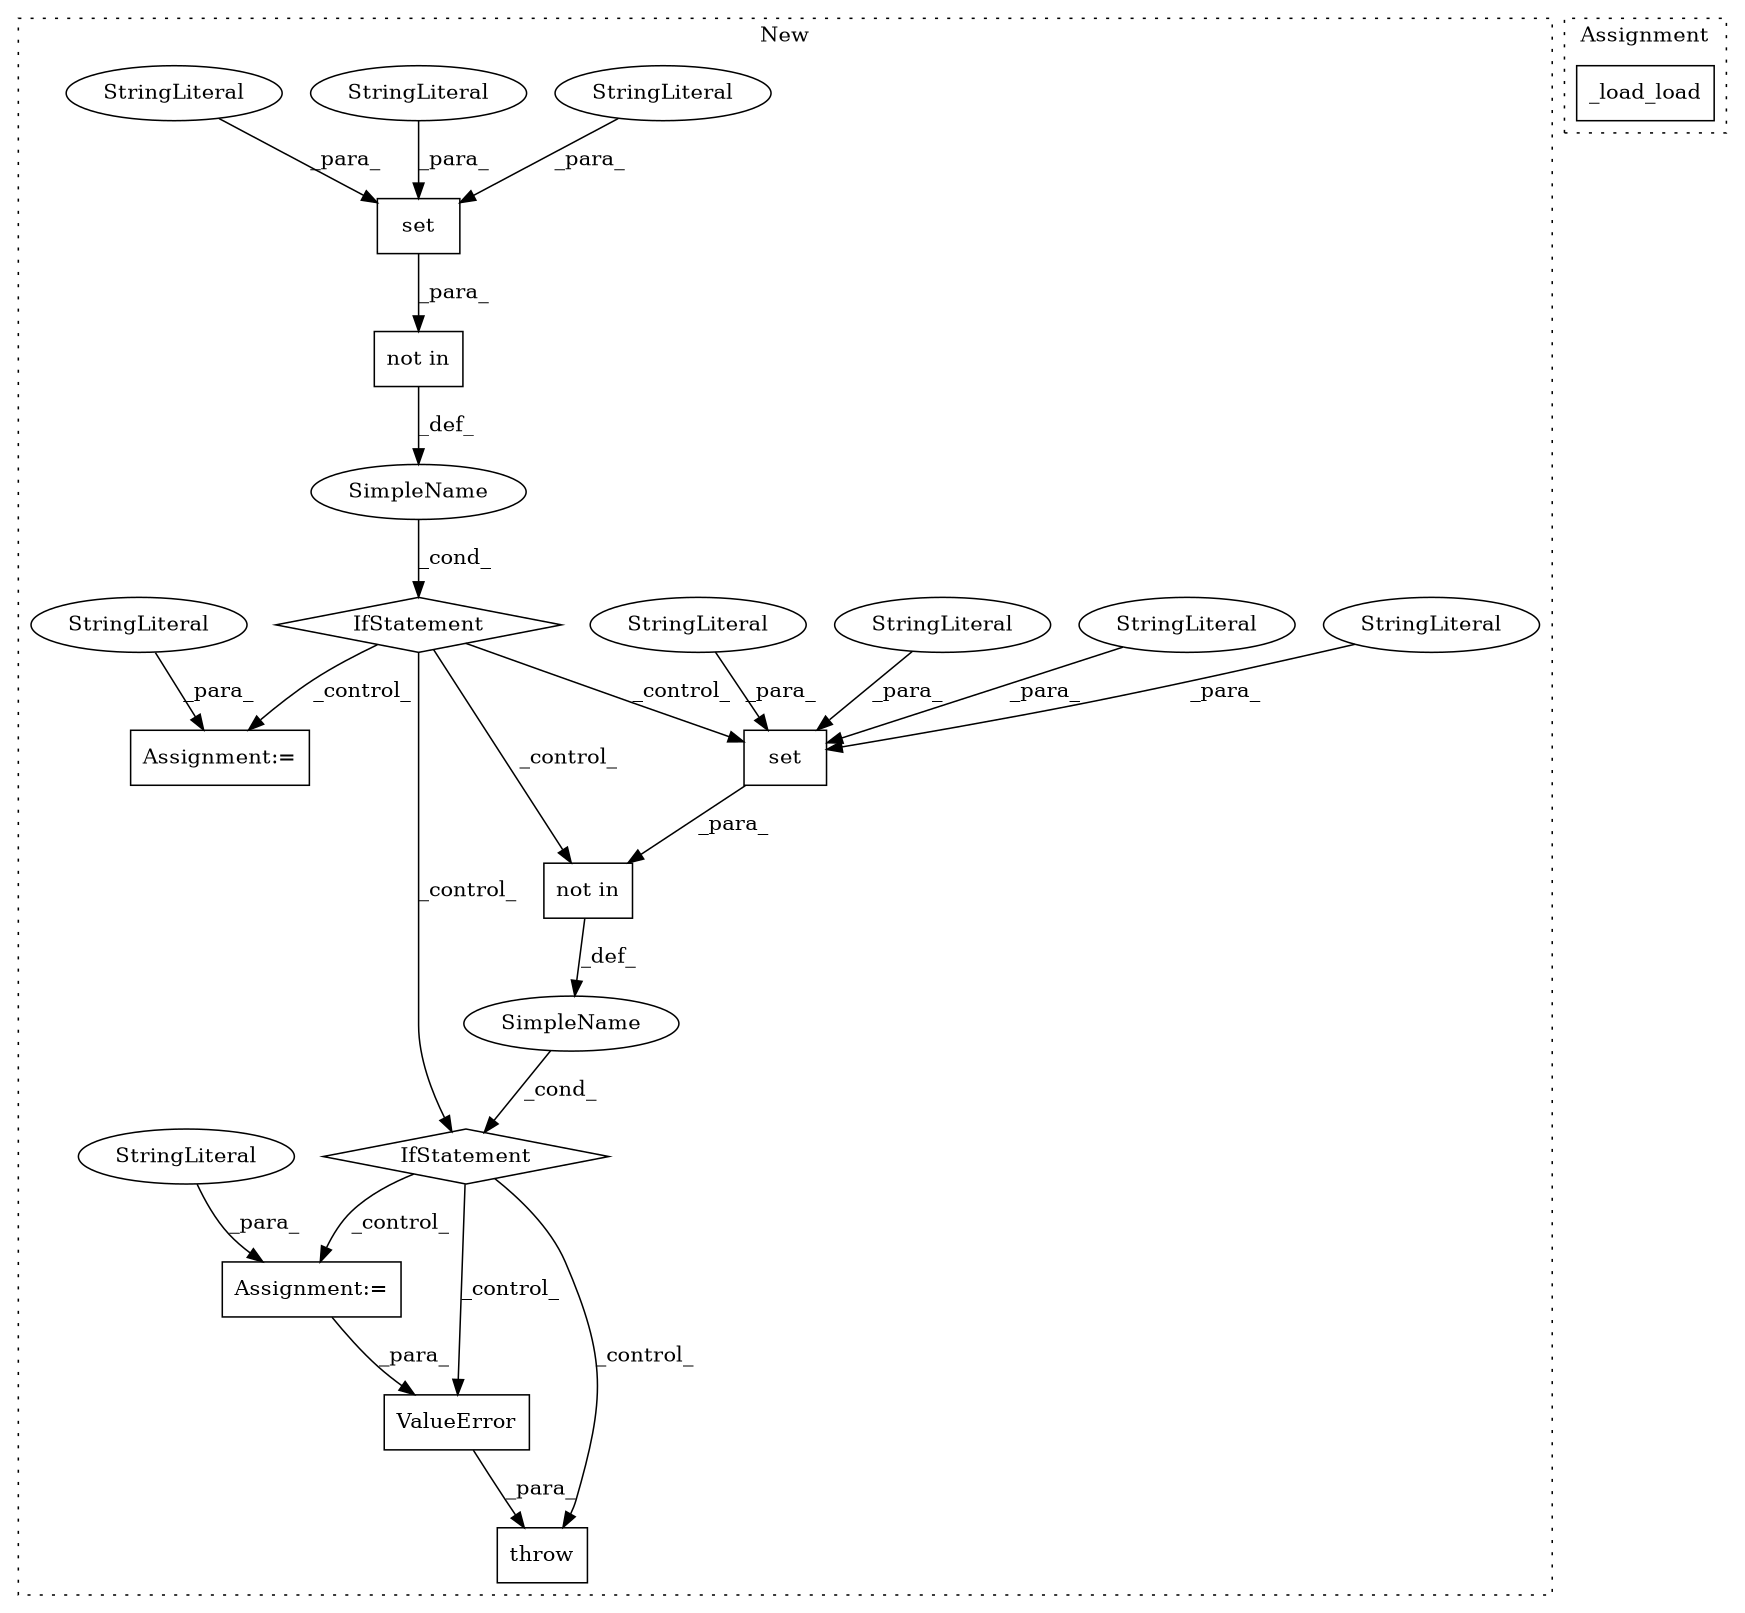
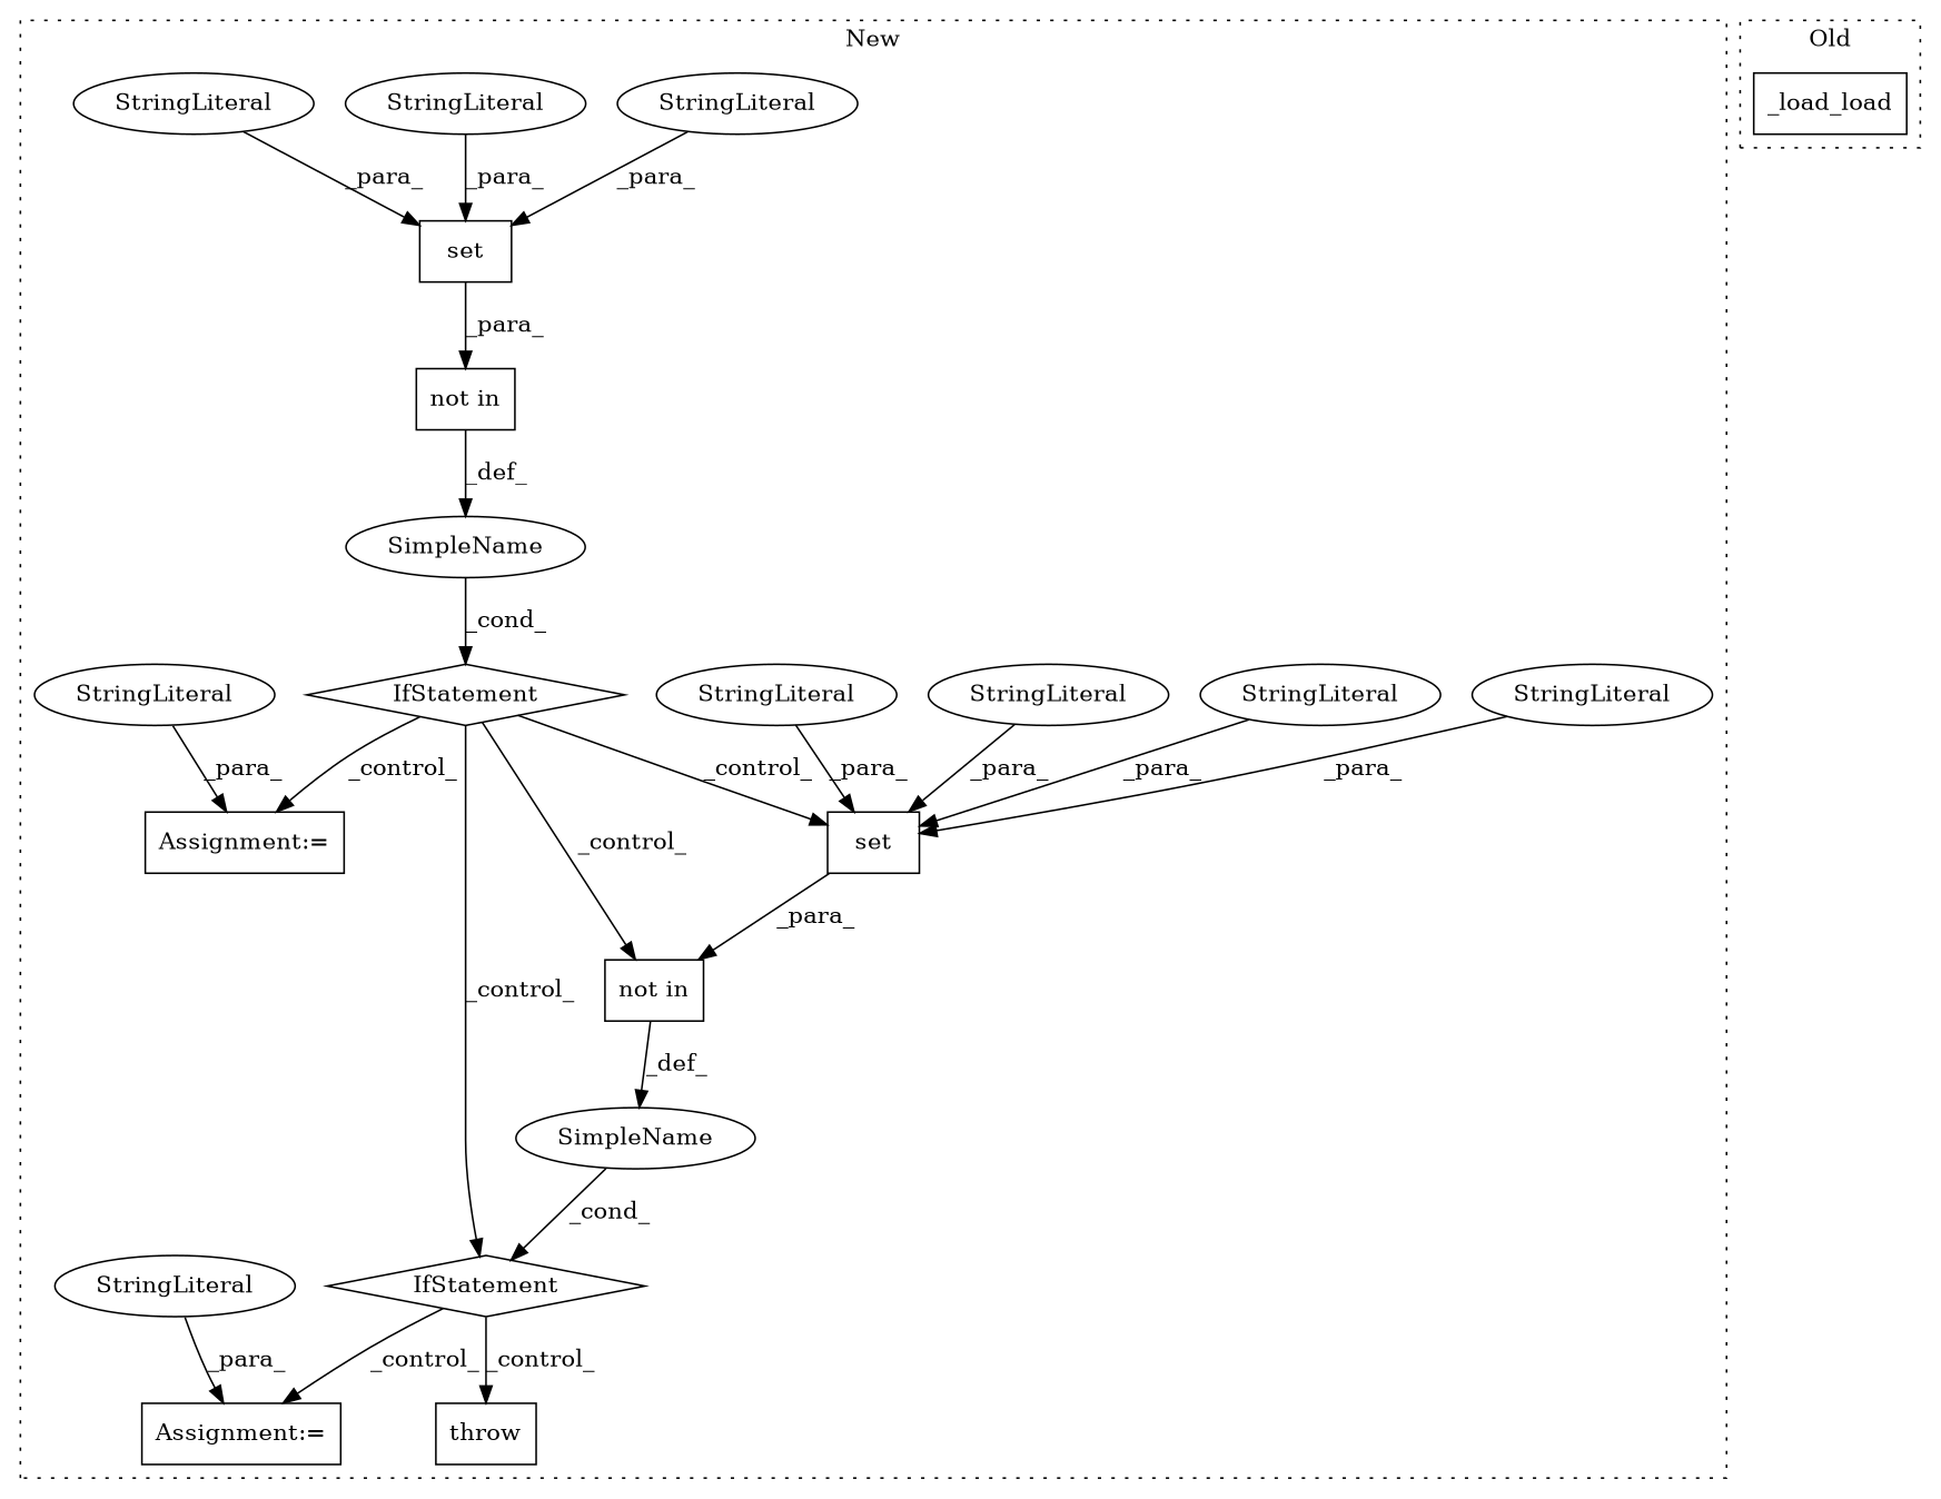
  digraph {
    node [a=45 l=6 shape=ellipse]
    n1 [a=25 l="8,2" label=IfStatement s="720,779" shape=diamond]
    n2 [a=42 label=SimpleName l=""]
    n3 [a=53 label=throw s=1064 shape=box]
    n4 [a=32 l="4,1" label=set s="943,977" shape=box]
    n5 [label=StringLiteral s=953]
    n6 [a=32 l="4,1" label=set s="741,778" shape=box]
    n7 [l=10 label=StringLiteral s=745]
    n8 [l=9 label=StringLiteral s=756]
    n9 [l=12 label=StringLiteral s=766]
    n10 [label=StringLiteral s=971]
    n11 [l=10 label=StringLiteral s=960]
    n12 [l=5 label=StringLiteral s=947]
    n13 [a=108 l=51 label="not in" s=927 shape=box]
    n14 [a=42 label=SimpleName l=""]
    n15 [a=25 l="8,2" label=IfStatement s="919,978" shape=diamond]
    n16 [a=108 l=51 label="not in" s=728 shape=box]
-   n17 [a=32 l="11,1" label=ValueError s="1070,1084" shape=box]
    n18 [a=7 l=1 label="Assignment:=" s=792 shape=box]
    n19 [a=7 l=1 label="Assignment:=" s=991 shape=box]
    n20 [l=63 label=StringLiteral s=793]
    n21 [l=64 label=StringLiteral s=992]
    n22 [a=32 l="15,1" label=_load_load s="1458,1488" shape=box]
    subgraph cluster_1 {
      label=New
      style=dotted
      n1
      n2
      n3
      n4
      n5
      n6
      n7
      n8
      n9
      n10
      n11
      n12
      n13
      n14
      n15
      n16
-     n17
      n18
      n19
      n20
      n21
    }
    subgraph cluster_2 {
-     label=Assignment
+     label=Old
      style=dotted
      n22
    }
    n1 -> n4 [label=_control_]
    n1 -> n13 [label=_control_]
    n1 -> n15 [label=_control_]
    n1 -> n18 [label=_control_]
    n2 -> n1 [label=_cond_]
    n4 -> n13 [label=_para_]
    n5 -> n4 [label=_para_]
    n6 -> n16 [label=_para_]
    n7 -> n6 [label=_para_]
    n8 -> n6 [label=_para_]
    n9 -> n6 [label=_para_]
    n10 -> n4 [label=_para_]
    n11 -> n4 [label=_para_]
    n12 -> n4 [label=_para_]
    n13 -> n14 [label=_def_]
    n14 -> n15 [label=_cond_]
    n15 -> n3 [label=_control_]
-   n15 -> n17 [label=_control_]
    n15 -> n19 [label=_control_]
    n16 -> n2 [label=_def_]
-   n17 -> n3 [label=_para_]
-   n19 -> n17 [label=_para_]
    n20 -> n18 [label=_para_]
    n21 -> n19 [label=_para_]
  }
